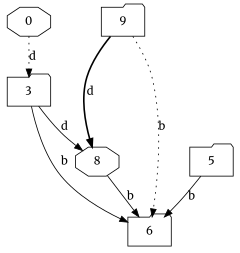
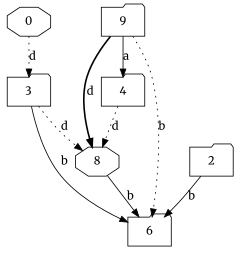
  strict digraph {
    fontname=Merriweather
    node [fontname=Merriweather shape=folder]
    edge [fontname=Merriweather style=dotted]
    0 [shape=octagon]
    3
    6
    8 [shape=octagon]
+   4
    n6 [label=9]
-   2 [label=5]
+   2
    0 -> 3 [label=d]
    3 -> 6 [label=b style=solid]
-   3 -> 8 [label=d style=solid]
+   3 -> 8 [label=d]
    8 -> 6 [label=b style=solid]
+   4 -> 8 [label=d]
    n6 -> 6 [label=b]
    n6 -> 8 [label=d style=bold]
+   n6 -> 4 [label=a style=solid]
    2 -> 6 [label=b style=solid]
  }
